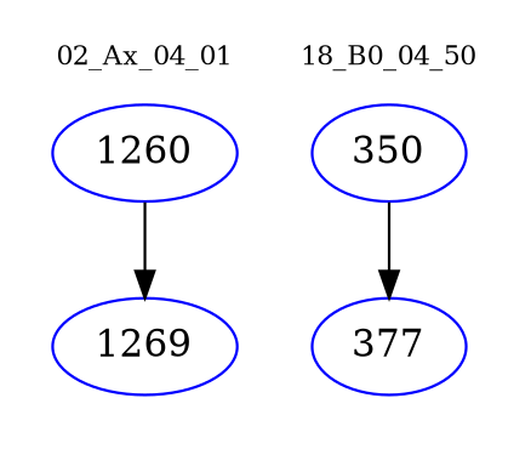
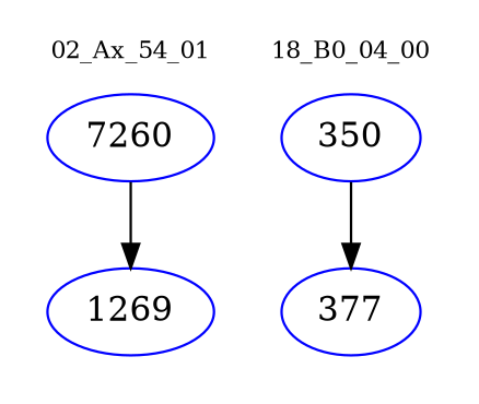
  digraph {
    node [color=blue]
    edge [color=black]
-   n1 [label=1260]
+   n1 [label=7260]
    n2 [label=1269]
    n3 [label=350]
    n4 [label=377]
    subgraph cluster_1 {
      color=white
      fontsize=10
-     label="02_Ax_04_01"
+     label="02_Ax_54_01"
      n1
      n2
    }
    subgraph cluster_2 {
      color=white
      fontsize=10
-     label="18_B0_04_50"
+     label="18_B0_04_00"
      n3
      n4
    }
    n1 -> n2
    n3 -> n4
  }
